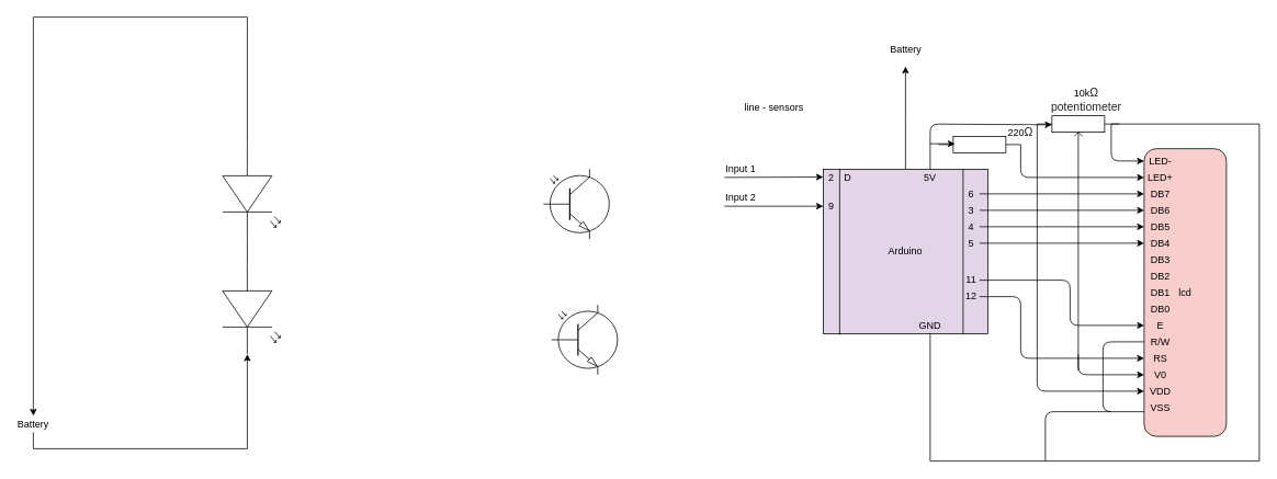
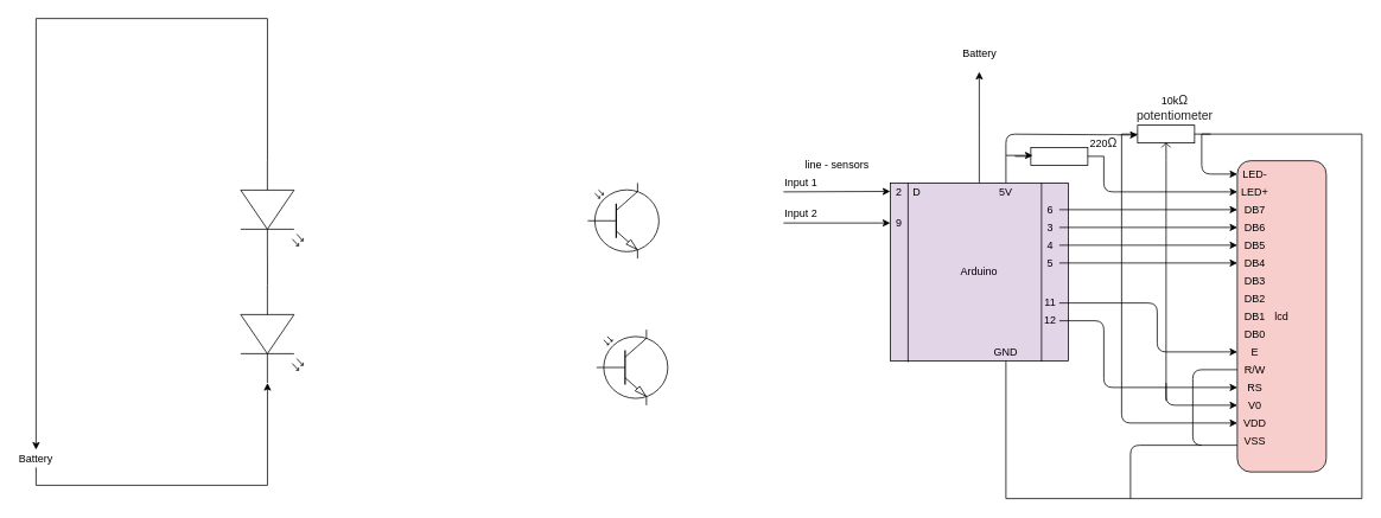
  <mxCell id="0" />
  <mxCell id="1" parent="0" />
  <mxCell id="2" style="edgeStyle=orthogonalEdgeStyle;rounded=0;orthogonalLoop=1;jettySize=auto;html=1;" edge="1" parent="1" source="3"><mxGeometry relative="1" as="geometry"><mxPoint x="1100" y="80" as="targetPoint" /></mxGeometry></mxCell>
  <mxCell id="3" value="Arduino" style="whiteSpace=wrap;html=1;aspect=fixed;fillColor=#e1d5e7;" parent="1" vertex="1"><mxGeometry x="1000" y="205" width="200" height="200" as="geometry" /></mxCell>
  <mxCell id="4" value="D" style="text;html=1;strokeColor=none;fillColor=none;align=center;verticalAlign=middle;whiteSpace=wrap;rounded=0;" parent="1" vertex="1"><mxGeometry x="1010" y="205" width="40" height="20" as="geometry" /></mxCell>
- <mxCell id="5" value="line - sensors" style="text;html=1;align=center;verticalAlign=middle;resizable=0;points=[];autosize=1;" parent="1" vertex="1"><mxGeometry x="895" y="120" width="90" height="20" as="geometry" /></mxCell>
+ <mxCell id="5" value="line - sensors" style="text;html=1;align=center;verticalAlign=middle;resizable=0;points=[];autosize=1;" parent="1" vertex="1"><mxGeometry x="895" y="175" width="90" height="20" as="geometry" /></mxCell>
  <mxCell id="6" value="" style="endArrow=classic;html=1;exitX=0;exitY=1;exitDx=0;exitDy=0;" parent="1" source="8" edge="1"><mxGeometry width="50" height="50" relative="1" as="geometry"><mxPoint x="930" y="214.5" as="sourcePoint" /><mxPoint x="1000" y="214.5" as="targetPoint" /></mxGeometry></mxCell>
  <mxCell id="7" value="" style="endArrow=classic;html=1;" parent="1" edge="1"><mxGeometry width="50" height="50" relative="1" as="geometry"><mxPoint x="880" y="250" as="sourcePoint" /><mxPoint x="1000" y="250" as="targetPoint" /></mxGeometry></mxCell>
  <mxCell id="8" value="Input 1" style="text;html=1;strokeColor=none;fillColor=none;align=center;verticalAlign=middle;whiteSpace=wrap;rounded=0;" parent="1" vertex="1"><mxGeometry x="880" y="195" width="40" height="20" as="geometry" /></mxCell>
  <mxCell id="9" value="Input 2" style="text;html=1;strokeColor=none;fillColor=none;align=center;verticalAlign=middle;whiteSpace=wrap;rounded=0;" parent="1" vertex="1"><mxGeometry x="880" y="230" width="40" height="20" as="geometry" /></mxCell>
  <mxCell id="10" value="lcd" style="rounded=1;whiteSpace=wrap;html=1;fillColor=#f8cecc;" parent="1" vertex="1"><mxGeometry x="1390" y="180" width="100" height="350" as="geometry" /></mxCell>
  <mxCell id="11" value="" style="endArrow=none;html=1;exitX=0.1;exitY=1.008;exitDx=0;exitDy=0;exitPerimeter=0;" parent="1" source="3" edge="1"><mxGeometry width="50" height="50" relative="1" as="geometry"><mxPoint x="1020" y="326" as="sourcePoint" /><mxPoint x="1020" y="205" as="targetPoint" /></mxGeometry></mxCell>
  <mxCell id="12" value="2" style="text;html=1;strokeColor=none;fillColor=none;align=center;verticalAlign=middle;whiteSpace=wrap;rounded=0;" parent="1" vertex="1"><mxGeometry x="990" y="205" width="40" height="20" as="geometry" /></mxCell>
  <mxCell id="13" value="9" style="text;html=1;strokeColor=none;fillColor=none;align=center;verticalAlign=middle;whiteSpace=wrap;rounded=0;" parent="1" vertex="1"><mxGeometry x="990" y="240" width="40" height="20" as="geometry" /></mxCell>
  <mxCell id="14" value="LED-" style="text;html=1;strokeColor=none;fillColor=none;align=center;verticalAlign=middle;whiteSpace=wrap;rounded=0;" parent="1" vertex="1"><mxGeometry x="1390" y="185" width="40" height="20" as="geometry" /></mxCell>
  <mxCell id="15" value="LED+" style="text;html=1;strokeColor=none;fillColor=none;align=center;verticalAlign=middle;whiteSpace=wrap;rounded=0;" parent="1" vertex="1"><mxGeometry x="1390" y="205" width="40" height="20" as="geometry" /></mxCell>
  <mxCell id="16" value="DB7" style="text;html=1;strokeColor=none;fillColor=none;align=center;verticalAlign=middle;whiteSpace=wrap;rounded=0;" parent="1" vertex="1"><mxGeometry x="1390" y="225" width="40" height="20" as="geometry" /></mxCell>
  <mxCell id="17" value="DB6" style="text;html=1;strokeColor=none;fillColor=none;align=center;verticalAlign=middle;whiteSpace=wrap;rounded=0;" parent="1" vertex="1"><mxGeometry x="1390" y="245" width="40" height="20" as="geometry" /></mxCell>
  <mxCell id="18" value="DB5" style="text;html=1;strokeColor=none;fillColor=none;align=center;verticalAlign=middle;whiteSpace=wrap;rounded=0;" parent="1" vertex="1"><mxGeometry x="1390" y="265" width="40" height="20" as="geometry" /></mxCell>
  <mxCell id="19" value="DB4" style="text;html=1;strokeColor=none;fillColor=none;align=center;verticalAlign=middle;whiteSpace=wrap;rounded=0;" parent="1" vertex="1"><mxGeometry x="1390" y="285" width="40" height="20" as="geometry" /></mxCell>
  <mxCell id="20" value="DB3" style="text;html=1;strokeColor=none;fillColor=none;align=center;verticalAlign=middle;whiteSpace=wrap;rounded=0;" parent="1" vertex="1"><mxGeometry x="1390" y="305" width="40" height="20" as="geometry" /></mxCell>
  <mxCell id="21" value="DB2" style="text;html=1;strokeColor=none;fillColor=none;align=center;verticalAlign=middle;whiteSpace=wrap;rounded=0;" parent="1" vertex="1"><mxGeometry x="1390" y="325" width="40" height="20" as="geometry" /></mxCell>
  <mxCell id="22" value="DB1" style="text;html=1;strokeColor=none;fillColor=none;align=center;verticalAlign=middle;whiteSpace=wrap;rounded=0;" parent="1" vertex="1"><mxGeometry x="1390" y="345" width="40" height="20" as="geometry" /></mxCell>
  <mxCell id="23" value="DB0" style="text;html=1;strokeColor=none;fillColor=none;align=center;verticalAlign=middle;whiteSpace=wrap;rounded=0;" parent="1" vertex="1"><mxGeometry x="1390" y="365" width="40" height="20" as="geometry" /></mxCell>
  <mxCell id="24" value="E" style="text;html=1;strokeColor=none;fillColor=none;align=center;verticalAlign=middle;whiteSpace=wrap;rounded=0;" parent="1" vertex="1"><mxGeometry x="1390" y="385" width="40" height="20" as="geometry" /></mxCell>
  <mxCell id="25" value="R/W" style="text;html=1;strokeColor=none;fillColor=none;align=center;verticalAlign=middle;whiteSpace=wrap;rounded=0;" parent="1" vertex="1"><mxGeometry x="1390" y="405" width="40" height="20" as="geometry" /></mxCell>
  <mxCell id="26" value="RS" style="text;html=1;strokeColor=none;fillColor=none;align=center;verticalAlign=middle;whiteSpace=wrap;rounded=0;" parent="1" vertex="1"><mxGeometry x="1390" y="425" width="40" height="20" as="geometry" /></mxCell>
  <mxCell id="27" value="V0" style="text;html=1;strokeColor=none;fillColor=none;align=center;verticalAlign=middle;whiteSpace=wrap;rounded=0;" parent="1" vertex="1"><mxGeometry x="1390" y="445" width="40" height="20" as="geometry" /></mxCell>
  <mxCell id="28" value="VDD" style="text;html=1;strokeColor=none;fillColor=none;align=center;verticalAlign=middle;whiteSpace=wrap;rounded=0;" parent="1" vertex="1"><mxGeometry x="1390" y="465" width="40" height="20" as="geometry" /></mxCell>
  <mxCell id="29" value="VSS" style="text;html=1;strokeColor=none;fillColor=none;align=center;verticalAlign=middle;whiteSpace=wrap;rounded=0;" parent="1" vertex="1"><mxGeometry x="1390" y="485" width="40" height="20" as="geometry" /></mxCell>
  <mxCell id="30" value="" style="endArrow=classic;html=1;" parent="1" edge="1"><mxGeometry width="50" height="50" relative="1" as="geometry"><mxPoint x="1190" y="235" as="sourcePoint" /><mxPoint x="1390" y="235" as="targetPoint" /></mxGeometry></mxCell>
  <mxCell id="31" value="6" style="text;html=1;strokeColor=none;fillColor=none;align=center;verticalAlign=middle;whiteSpace=wrap;rounded=0;" parent="1" vertex="1"><mxGeometry x="1160" y="225" width="40" height="20" as="geometry" /></mxCell>
  <mxCell id="32" value="" style="endArrow=classic;html=1;entryX=0;entryY=0.5;entryDx=0;entryDy=0;" parent="1" target="17" edge="1"><mxGeometry width="50" height="50" relative="1" as="geometry"><mxPoint x="1190" y="255" as="sourcePoint" /><mxPoint x="1240" y="220" as="targetPoint" /></mxGeometry></mxCell>
  <mxCell id="33" value="" style="endArrow=classic;html=1;entryX=0;entryY=0.5;entryDx=0;entryDy=0;" parent="1" target="18" edge="1"><mxGeometry width="50" height="50" relative="1" as="geometry"><mxPoint x="1190" y="275" as="sourcePoint" /><mxPoint x="1240" y="225" as="targetPoint" /></mxGeometry></mxCell>
  <mxCell id="34" value="" style="endArrow=classic;html=1;entryX=0;entryY=0.5;entryDx=0;entryDy=0;" parent="1" target="19" edge="1"><mxGeometry width="50" height="50" relative="1" as="geometry"><mxPoint x="1190" y="295" as="sourcePoint" /><mxPoint x="1240" y="245" as="targetPoint" /></mxGeometry></mxCell>
  <mxCell id="35" value="3" style="text;html=1;strokeColor=none;fillColor=none;align=center;verticalAlign=middle;whiteSpace=wrap;rounded=0;" parent="1" vertex="1"><mxGeometry x="1160" y="245" width="40" height="20" as="geometry" /></mxCell>
  <mxCell id="36" value="4" style="text;html=1;strokeColor=none;fillColor=none;align=center;verticalAlign=middle;whiteSpace=wrap;rounded=0;" parent="1" vertex="1"><mxGeometry x="1160" y="265" width="40" height="20" as="geometry" /></mxCell>
  <mxCell id="37" value="5" style="text;html=1;strokeColor=none;fillColor=none;align=center;verticalAlign=middle;whiteSpace=wrap;rounded=0;" parent="1" vertex="1"><mxGeometry x="1160" y="285" width="40" height="20" as="geometry" /></mxCell>
  <mxCell id="38" value="" style="endArrow=none;html=1;exitX=0.85;exitY=1.005;exitDx=0;exitDy=0;exitPerimeter=0;" parent="1" source="3" edge="1"><mxGeometry width="50" height="50" relative="1" as="geometry"><mxPoint x="1120" y="255" as="sourcePoint" /><mxPoint x="1170" y="205" as="targetPoint" /></mxGeometry></mxCell>
  <mxCell id="39" value="" style="endArrow=classic;html=1;" parent="1" edge="1"><mxGeometry width="50" height="50" relative="1" as="geometry"><mxPoint x="1190" y="340" as="sourcePoint" /><mxPoint x="1390" y="395" as="targetPoint" /><Array as="points"><mxPoint x="1300" y="340" /><mxPoint x="1300" y="395" /></Array></mxGeometry></mxCell>
  <mxCell id="40" value="11" style="text;html=1;strokeColor=none;fillColor=none;align=center;verticalAlign=middle;whiteSpace=wrap;rounded=0;" parent="1" vertex="1"><mxGeometry x="1160" y="330" width="40" height="20" as="geometry" /></mxCell>
  <mxCell id="41" value="" style="endArrow=none;html=1;exitX=0;exitY=0.5;exitDx=0;exitDy=0;" parent="1" source="25" edge="1"><mxGeometry width="50" height="50" relative="1" as="geometry"><mxPoint x="1340" y="420" as="sourcePoint" /><mxPoint x="1390" y="500" as="targetPoint" /><Array as="points"><mxPoint x="1340" y="415" /><mxPoint x="1340" y="500" /></Array></mxGeometry></mxCell>
  <mxCell id="42" value="" style="endArrow=none;html=1;" parent="1" target="43" edge="1"><mxGeometry width="50" height="50" relative="1" as="geometry"><mxPoint x="1130" y="560" as="sourcePoint" /><mxPoint x="1130" y="405" as="targetPoint" /></mxGeometry></mxCell>
  <mxCell id="43" value="GND" style="text;html=1;strokeColor=none;fillColor=none;align=center;verticalAlign=middle;whiteSpace=wrap;rounded=0;" parent="1" vertex="1"><mxGeometry x="1110" y="385" width="40" height="20" as="geometry" /></mxCell>
  <mxCell id="44" value="" style="endArrow=none;html=1;" parent="1" edge="1"><mxGeometry width="50" height="50" relative="1" as="geometry"><mxPoint x="1130" y="560" as="sourcePoint" /><mxPoint x="1530" y="560" as="targetPoint" /></mxGeometry></mxCell>
  <mxCell id="45" value="" style="endArrow=none;html=1;" parent="1" edge="1"><mxGeometry width="50" height="50" relative="1" as="geometry"><mxPoint x="1530" y="560" as="sourcePoint" /><mxPoint x="1530" y="150" as="targetPoint" /></mxGeometry></mxCell>
  <mxCell id="46" value="" style="endArrow=none;html=1;" parent="1" edge="1"><mxGeometry width="50" height="50" relative="1" as="geometry"><mxPoint x="1270" y="560" as="sourcePoint" /><mxPoint x="1350" y="500" as="targetPoint" /><Array as="points"><mxPoint x="1270" y="500" /></Array></mxGeometry></mxCell>
  <mxCell id="47" value="" style="endArrow=none;html=1;" parent="1" edge="1"><mxGeometry width="50" height="50" relative="1" as="geometry"><mxPoint x="1530" y="150" as="sourcePoint" /><mxPoint x="1350" y="150" as="targetPoint" /></mxGeometry></mxCell>
  <mxCell id="48" value="" style="endArrow=classic;html=1;" parent="1" edge="1"><mxGeometry width="50" height="50" relative="1" as="geometry"><mxPoint x="1350" y="150" as="sourcePoint" /><mxPoint x="1390" y="195" as="targetPoint" /><Array as="points"><mxPoint x="1350" y="195" /></Array></mxGeometry></mxCell>
  <mxCell id="49" value="" style="pointerEvents=1;verticalLabelPosition=bottom;shadow=0;dashed=0;align=center;html=1;verticalAlign=top;shape=mxgraph.electrical.resistors.potentiometer_1;" parent="1" vertex="1"><mxGeometry x="1260" y="140" width="100" height="40" as="geometry" /></mxCell>
  <mxCell id="50" value="" style="endArrow=none;html=1;" parent="1" edge="1"><mxGeometry width="50" height="50" relative="1" as="geometry"><mxPoint x="1310" y="450" as="sourcePoint" /><mxPoint x="1310" y="180" as="targetPoint" /><Array as="points" /></mxGeometry></mxCell>
  <mxCell id="51" value="" style="endArrow=classic;html=1;entryX=0;entryY=0.5;entryDx=0;entryDy=0;" parent="1" target="27" edge="1"><mxGeometry width="50" height="50" relative="1" as="geometry"><mxPoint x="1310" y="430" as="sourcePoint" /><mxPoint x="1370" y="400" as="targetPoint" /><Array as="points"><mxPoint x="1310" y="455" /></Array></mxGeometry></mxCell>
  <mxCell id="52" value="" style="endArrow=classic;html=1;entryX=0.18;entryY=0.275;entryDx=0;entryDy=0;entryPerimeter=0;" parent="1" target="49" edge="1"><mxGeometry width="50" height="50" relative="1" as="geometry"><mxPoint x="1130" y="205" as="sourcePoint" /><mxPoint x="1130" y="130" as="targetPoint" /><Array as="points"><mxPoint x="1130" y="150" /></Array></mxGeometry></mxCell>
  <mxCell id="53" value="5V" style="text;html=1;strokeColor=none;fillColor=none;align=center;verticalAlign=middle;whiteSpace=wrap;rounded=0;" parent="1" vertex="1"><mxGeometry x="1110" y="205" width="40" height="20" as="geometry" /></mxCell>
  <mxCell id="54" value="" style="pointerEvents=1;verticalLabelPosition=bottom;shadow=0;dashed=0;align=center;html=1;verticalAlign=top;shape=mxgraph.electrical.resistors.resistor_1;" parent="1" vertex="1"><mxGeometry x="1140" y="165" width="100" height="20" as="geometry" /></mxCell>
  <mxCell id="55" value="10k&lt;span style=&quot;color: rgb(34 , 34 , 34) ; font-family: sans-serif ; font-size: 14px ; background-color: rgb(255 , 255 , 255)&quot;&gt;Ω&lt;/span&gt;&lt;span style=&quot;color: rgb(34 , 34 , 34) ; font-family: sans-serif ; font-size: 14px ; background-color: rgb(255 , 255 , 255)&quot;&gt;&lt;br&gt;&lt;/span&gt;&lt;span style=&quot;color: rgb(34 , 34 , 34) ; font-family: sans-serif ; font-size: 14px ; background-color: rgb(255 , 255 , 255)&quot;&gt;potentiometer&lt;br&gt;&lt;/span&gt;" style="text;html=1;strokeColor=none;fillColor=none;align=center;verticalAlign=middle;whiteSpace=wrap;rounded=0;" parent="1" vertex="1"><mxGeometry x="1300" y="110" width="40" height="20" as="geometry" /></mxCell>
  <mxCell id="56" value="" style="endArrow=classic;html=1;" parent="1" edge="1"><mxGeometry width="50" height="50" relative="1" as="geometry"><mxPoint x="1130" y="174" as="sourcePoint" /><mxPoint x="1160" y="174" as="targetPoint" /></mxGeometry></mxCell>
  <mxCell id="57" value="" style="endArrow=classic;html=1;exitX=1;exitY=0.5;exitDx=0;exitDy=0;exitPerimeter=0;entryX=0;entryY=0.5;entryDx=0;entryDy=0;" parent="1" source="54" target="15" edge="1"><mxGeometry width="50" height="50" relative="1" as="geometry"><mxPoint x="1250" y="210" as="sourcePoint" /><mxPoint x="1390" y="210" as="targetPoint" /><Array as="points"><mxPoint x="1240" y="215" /></Array></mxGeometry></mxCell>
  <mxCell id="58" value="" style="endArrow=classic;html=1;entryX=0;entryY=0.5;entryDx=0;entryDy=0;" parent="1" target="28" edge="1"><mxGeometry width="50" height="50" relative="1" as="geometry"><mxPoint x="1260" y="150" as="sourcePoint" /><mxPoint x="1390" y="470" as="targetPoint" /><Array as="points"><mxPoint x="1260" y="475" /></Array></mxGeometry></mxCell>
  <mxCell id="59" value="220&lt;span style=&quot;color: rgb(34 , 34 , 34) ; font-family: sans-serif ; font-size: 14px ; background-color: rgb(255 , 255 , 255)&quot;&gt;Ω&lt;/span&gt;" style="text;html=1;strokeColor=none;fillColor=none;align=center;verticalAlign=middle;whiteSpace=wrap;rounded=0;" parent="1" vertex="1"><mxGeometry x="1220" y="150" width="40" height="20" as="geometry" /></mxCell>
  <mxCell id="60" value="12" style="text;html=1;strokeColor=none;fillColor=none;align=center;verticalAlign=middle;whiteSpace=wrap;rounded=0;" parent="1" vertex="1"><mxGeometry x="1160" y="350" width="40" height="20" as="geometry" /></mxCell>
  <mxCell id="61" value="" style="endArrow=classic;html=1;entryX=0;entryY=0.5;entryDx=0;entryDy=0;" parent="1" target="26" edge="1"><mxGeometry width="50" height="50" relative="1" as="geometry"><mxPoint x="1190" y="360" as="sourcePoint" /><mxPoint x="1240" y="310" as="targetPoint" /><Array as="points"><mxPoint x="1240" y="360" /><mxPoint x="1240" y="435" /></Array></mxGeometry></mxCell>
  <mxCell id="62" value="" style="verticalLabelPosition=bottom;shadow=0;dashed=0;align=center;html=1;verticalAlign=top;shape=mxgraph.electrical.opto_electronics.led_2;pointerEvents=1;rotation=90;" parent="1" vertex="1"><mxGeometry x="250" y="340" width="110" height="70" as="geometry" /></mxCell>
  <mxCell id="63" value="" style="verticalLabelPosition=bottom;shadow=0;dashed=0;align=center;html=1;verticalAlign=top;shape=mxgraph.electrical.opto_electronics.opto-transistor;" parent="1" vertex="1"><mxGeometry x="660" y="205" width="80" height="85" as="geometry" /></mxCell>
  <mxCell id="64" value="" style="verticalLabelPosition=bottom;shadow=0;dashed=0;align=center;html=1;verticalAlign=top;shape=mxgraph.electrical.opto_electronics.opto-transistor;" parent="1" vertex="1"><mxGeometry x="670" y="370" width="80" height="85" as="geometry" /></mxCell>
  <mxCell id="65" style="edgeStyle=orthogonalEdgeStyle;rounded=0;orthogonalLoop=1;jettySize=auto;html=1;exitX=0;exitY=0.57;exitDx=0;exitDy=0;exitPerimeter=0;entryX=0.5;entryY=0;entryDx=0;entryDy=0;" parent="1" source="66" edge="1" target="68"><mxGeometry relative="1" as="geometry"><mxPoint x="70" y="125" as="targetPoint" /><Array as="points"><mxPoint x="300" y="20" /><mxPoint x="40" y="20" /></Array></mxGeometry></mxCell>
  <mxCell id="66" value="" style="verticalLabelPosition=bottom;shadow=0;dashed=0;align=center;html=1;verticalAlign=top;shape=mxgraph.electrical.opto_electronics.led_2;pointerEvents=1;rotation=90;" parent="1" vertex="1"><mxGeometry x="250" y="200" width="110" height="70" as="geometry" /></mxCell>
  <mxCell id="67" style="edgeStyle=orthogonalEdgeStyle;rounded=0;orthogonalLoop=1;jettySize=auto;html=1;exitX=0.5;exitY=1;exitDx=0;exitDy=0;entryX=1;entryY=0.57;entryDx=0;entryDy=0;entryPerimeter=0;" parent="1" source="68" edge="1" target="62"><mxGeometry relative="1" as="geometry"><mxPoint x="270" y="460" as="targetPoint" /><Array as="points"><mxPoint x="40" y="545" /><mxPoint x="300" y="545" /></Array></mxGeometry></mxCell>
  <mxCell id="68" value="Battery" style="text;html=1;strokeColor=none;fillColor=none;align=center;verticalAlign=middle;whiteSpace=wrap;rounded=0;" parent="1" vertex="1"><mxGeometry x="20" y="505" width="40" height="20" as="geometry" /></mxCell>
  <mxCell id="69" value="" style="endArrow=none;html=1;exitX=0;exitY=0.57;exitDx=0;exitDy=0;exitPerimeter=0;entryX=1;entryY=0.57;entryDx=0;entryDy=0;entryPerimeter=0;" parent="1" source="62" edge="1" target="66"><mxGeometry width="50" height="50" relative="1" as="geometry"><mxPoint x="390" y="97.5" as="sourcePoint" /><mxPoint x="440" y="47.5" as="targetPoint" /></mxGeometry></mxCell>
  <mxCell id="70" value="Battery" style="text;html=1;align=center;verticalAlign=middle;resizable=0;points=[];autosize=1;" vertex="1" parent="1"><mxGeometry x="1075" y="50" width="50" height="20" as="geometry" /></mxCell>
